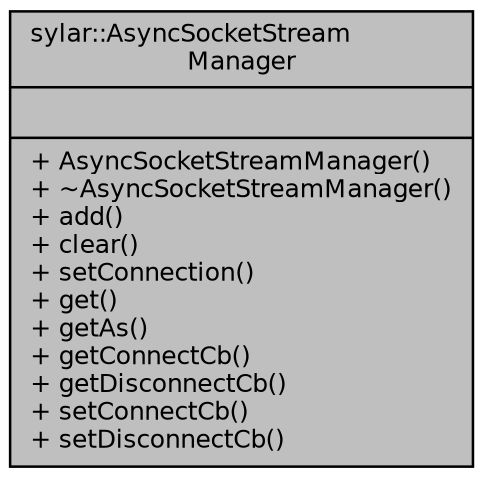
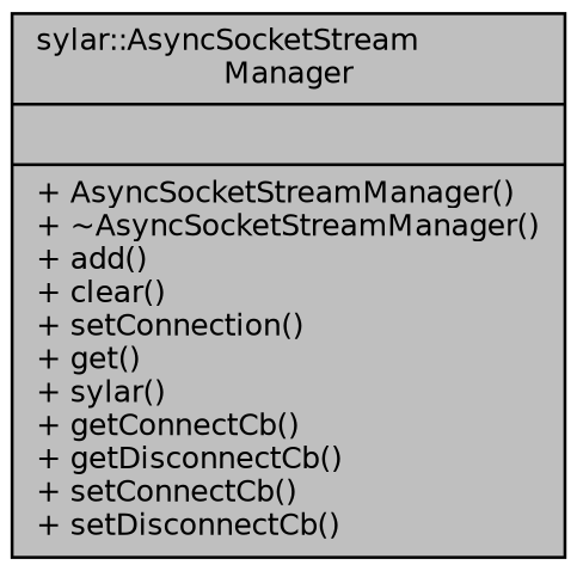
  digraph {
-   n1 [color=black fillcolor=grey75 fontcolor=black fontname=Helvetica fontsize=10 height=0.2 label="{sylar::AsyncSocketStream\lManager\n||+ AsyncSocketStreamManager()\l+ ~AsyncSocketStreamManager()\l+ add()\l+ clear()\l+ setConnection()\l+ get()\l+ getAs()\l+ getConnectCb()\l+ getDisconnectCb()\l+ setConnectCb()\l+ setDisconnectCb()\l}" shape=record style=filled width=0.4]
+   n1 [color=black fillcolor=grey75 fontcolor=black fontname=Helvetica fontsize=10 height=0.2 label="{sylar::AsyncSocketStream\lManager\n||+ AsyncSocketStreamManager()\l+ ~AsyncSocketStreamManager()\l+ add()\l+ clear()\l+ setConnection()\l+ get()\l+ sylar()\l+ getConnectCb()\l+ getDisconnectCb()\l+ setConnectCb()\l+ setDisconnectCb()\l}" shape=record style=filled width=0.4]
  }
